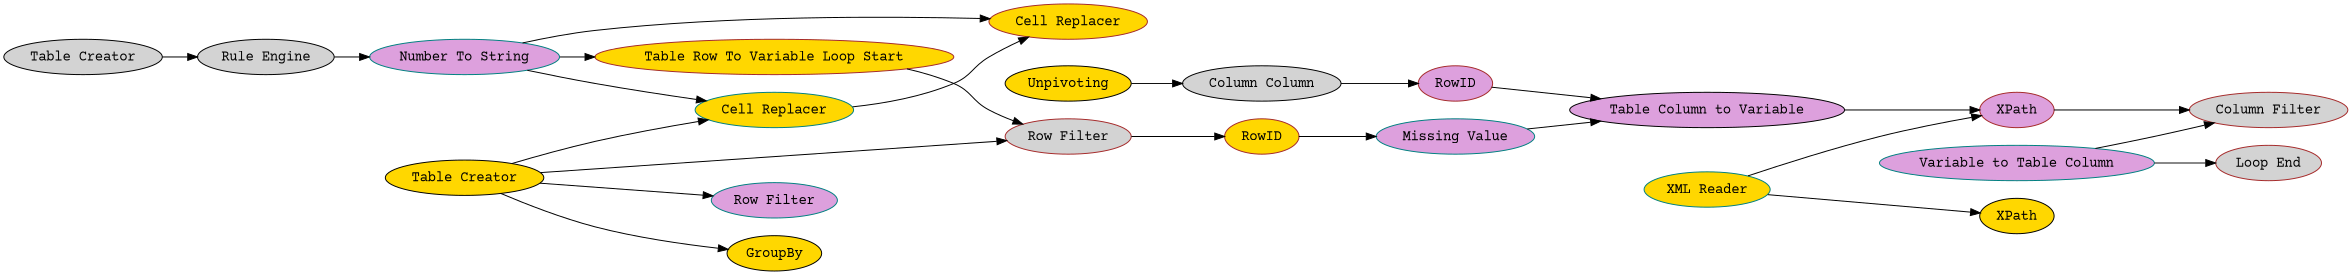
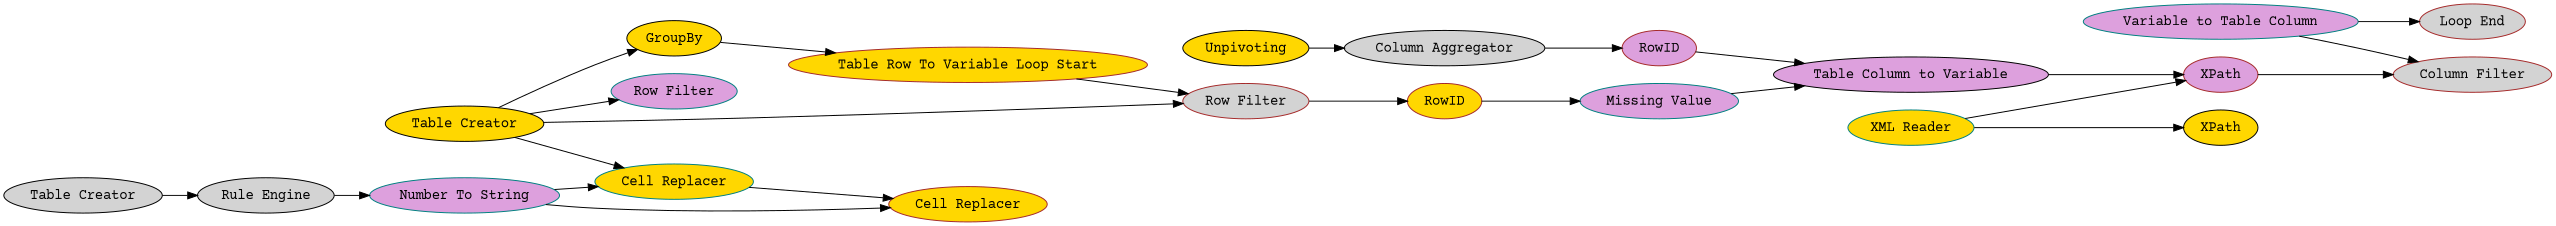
  digraph {
    fontname="Courier Prime"
    rankdir=LR
    node [color=brown fillcolor=gold fontname="Courier Prime" style=filled]
    edge [fontname="Courier Prime"]
    n1 [fillcolor=lightgrey label="Row Filter"]
    n2 [label=RowID]
    n3 [color=teal fillcolor=plum label="Missing Value"]
    n4 [color=black fillcolor=plum label="Table Column to Variable"]
    n5 [label="Table Row To Variable Loop Start"]
-   n6 [color=black fillcolor=lightgrey label="Column Column"]
+   n6 [color=black fillcolor=lightgrey label="Column Aggregator"]
    n7 [fillcolor=plum label=RowID]
    n8 [fillcolor=plum label=XPath]
    n9 [color=black label="Table Creator"]
    n10 [color=teal label="Cell Replacer"]
    n11 [color=black label=GroupBy]
    n12 [color=teal fillcolor=plum label="Row Filter"]
    n13 [label="Cell Replacer"]
    n14 [color=teal fillcolor=plum label="Variable to Table Column"]
    n15 [fillcolor=lightgrey label="Loop End"]
    n16 [fillcolor=lightgrey label="Column Filter"]
    n17 [color=black label=Unpivoting]
    n18 [color=teal label="XML Reader"]
    n19 [color=black label=XPath]
    n20 [color=black fillcolor=lightgrey label="Table Creator"]
    n21 [color=black fillcolor=lightgrey label="Rule Engine"]
    n22 [color=teal fillcolor=plum label="Number To String"]
    n1 -> n2
    n2 -> n3
    n3 -> n4
    n4 -> n8
    n5 -> n1
    n6 -> n7
    n7 -> n4
    n8 -> n16
    n9 -> n1
    n9 -> n10
    n9 -> n11
    n9 -> n12
    n10 -> n13
-   n22 -> n5
+   n11 -> n5
    n14 -> n15
    n14 -> n16
    n17 -> n6
    n18 -> n8
    n18 -> n19
    n20 -> n21
    n21 -> n22
    n22 -> n10
    n22 -> n13
  }
